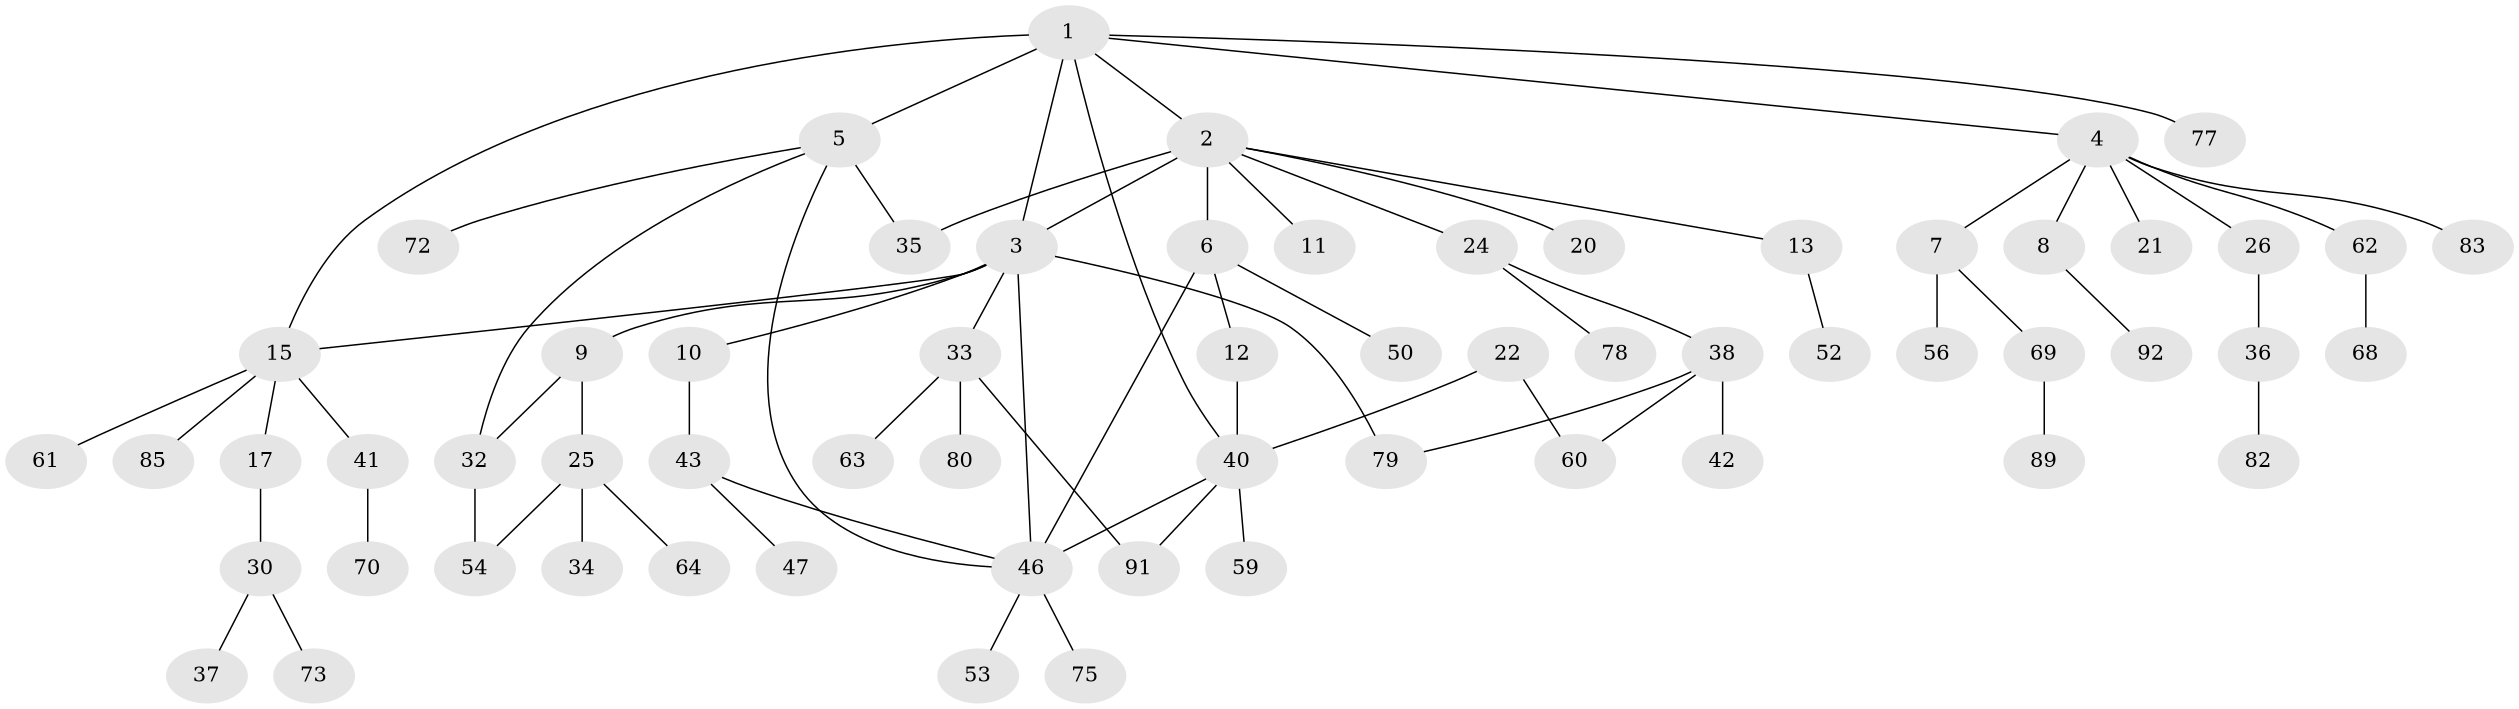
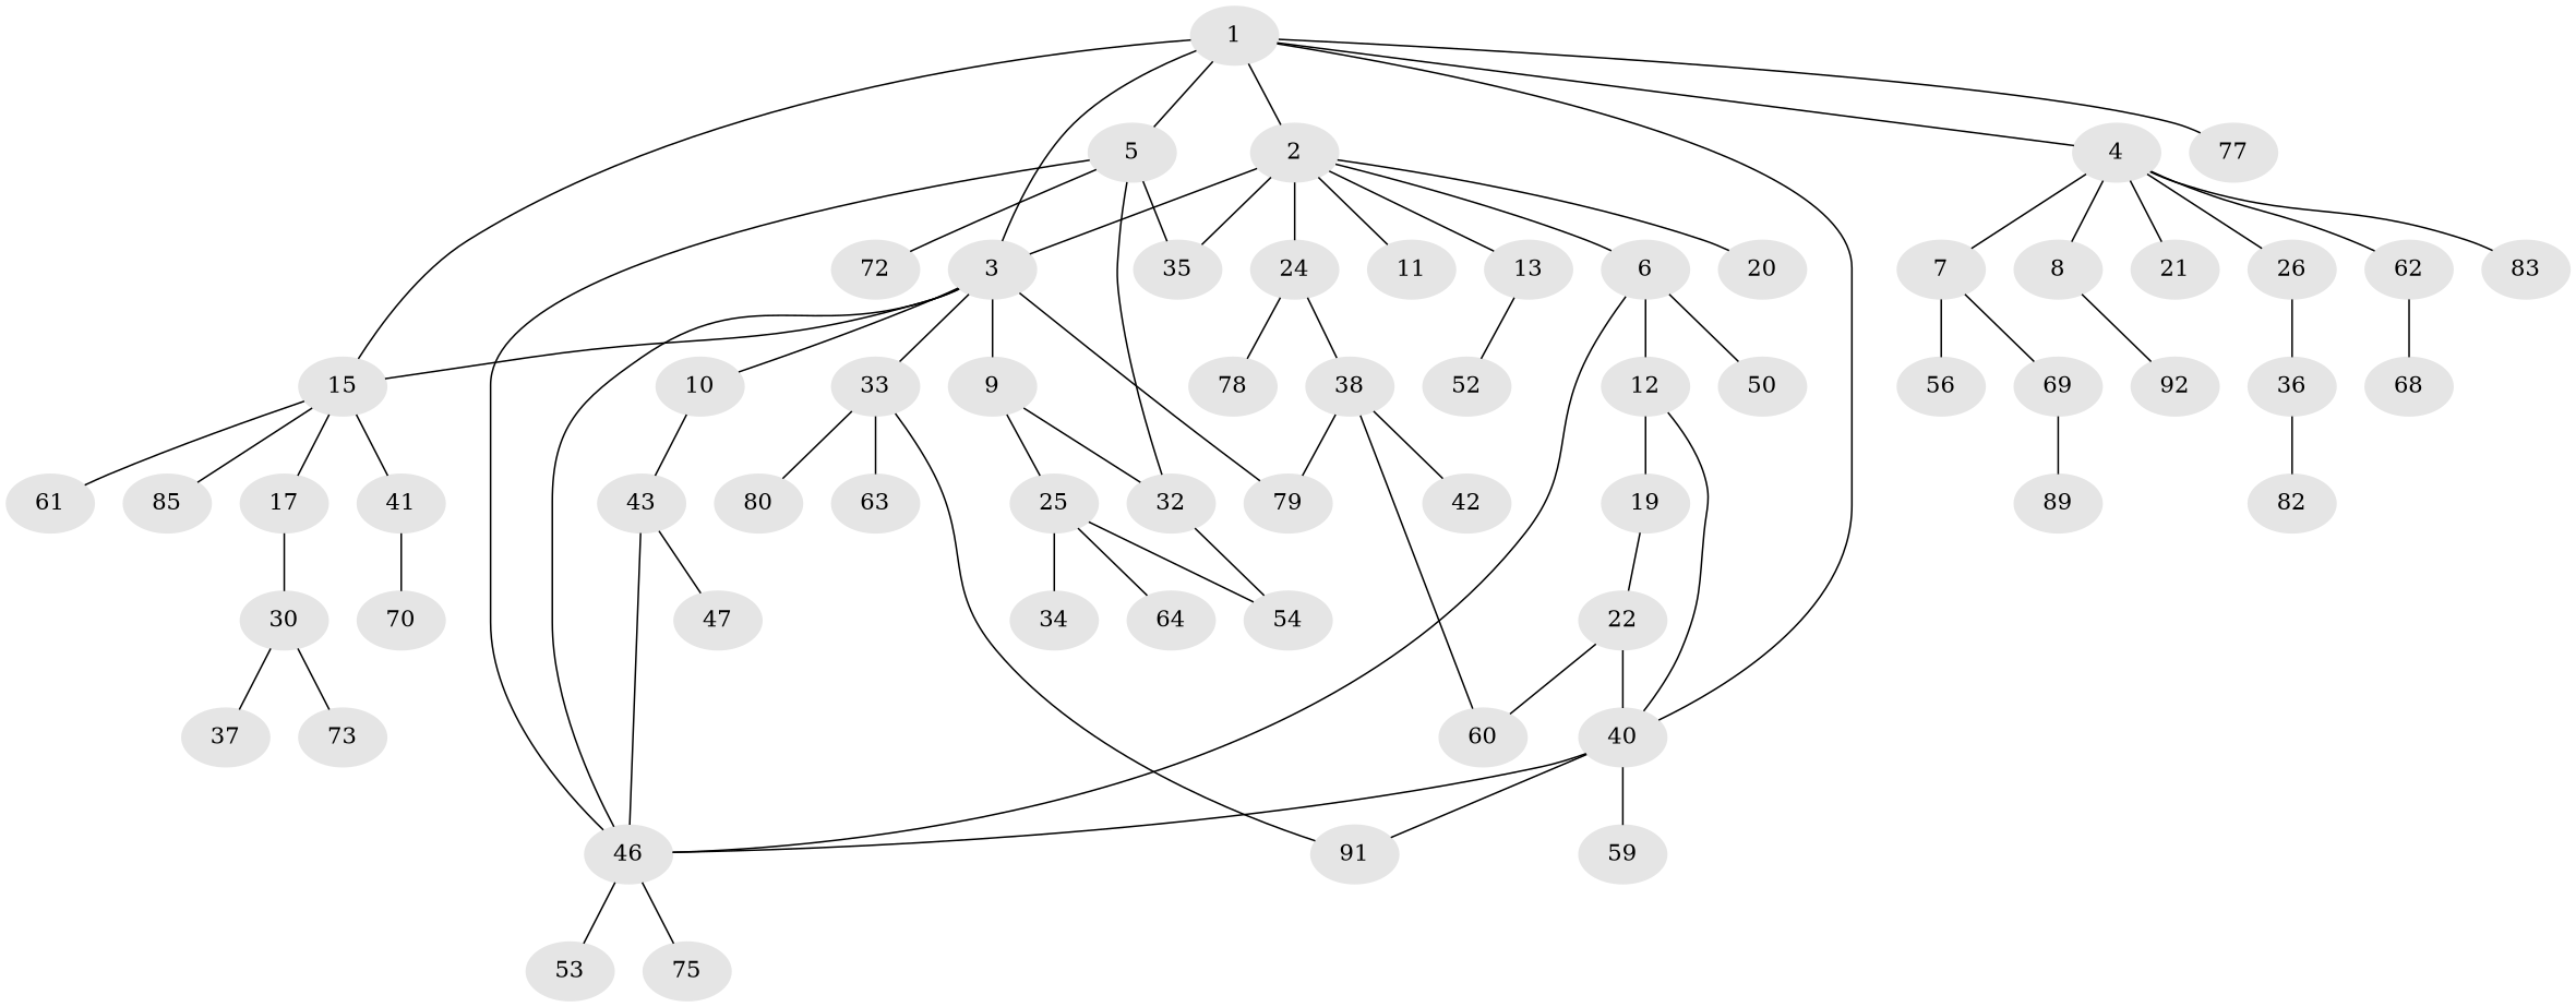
  graph {
    node [color=gray90 style=filled]
    1 [super="+66"]
    2 [super="+18"]
    3 [super="+74"]
    4 [super="+16"]
    5 [super="+28"]
    15 [super="+27"]
    40 [super="+81"]
    77
    6 [super="+76"]
    11
    13
    20
    24 [super="+48"]
    35 [super="+39"]
    9
    10
    33 [super="+71"]
    46 [super="+53"]
    79
    7 [super="+14"]
    8 [super="+45"]
    21 [super="+31"]
    26 [super="+29"]
    62
    83
    32 [super="+44"]
    72
    17
    41
    61
    85
    91
    59
    12 [super="+23"]
    50 [super="+88"]
    52
    38 [super="+84"]
    78
    25 [super="+49"]
    43 [super="+51"]
    63
    80
    n43 [label=53]
    75
    56
    69 [super="+86"]
    92
    36 [super="+57"]
    68
    54 [super="+58"]
+   19
    89
    34
    64
    47
    22 [super="+65"]
    30 [super="+67"]
    70 [super="+90"]
    37
    73
    60
    42 [super="+87"]
    82
    1 -- 2
    1 -- 3
    1 -- 4
    1 -- 5 [weight=2]
    1 -- 15
    1 -- 40
    1 -- 77
    2 -- 3
    2 -- 6
    2 -- 11
    2 -- 13
    2 -- 20
    2 -- 24
    2 -- 35 [weight=2]
    3 -- 15
    3 -- 9
    3 -- 10
    3 -- 33
    3 -- 46
    3 -- 79
    4 -- 7
    4 -- 8
    4 -- 21
    4 -- 26
    4 -- 62
    4 -- 83
    5 -- 35
    5 -- 46
    5 -- 32
    5 -- 72
    15 -- 17
    15 -- 41
    15 -- 61
    15 -- 85
    40 -- 46
    40 -- 91
    40 -- 59
    6 -- 46
    6 -- 12
    6 -- 50
    13 -- 52
    24 -- 38
    24 -- 78
    9 -- 32
    9 -- 25
    10 -- 43
    33 -- 91
    33 -- 63
    33 -- 80
    46 -- n43
    46 -- 75
    7 -- 56
    7 -- 69
    8 -- 92
    26 -- 36
    62 -- 68
    32 -- 54 [weight=2]
    17 -- 30
    41 -- 70
    12 -- 40
+   12 -- 19
    38 -- 79
    38 -- 60
    38 -- 42
    25 -- 54
    25 -- 34
    25 -- 64
    43 -- 46
    43 -- 47
    69 -- 89
    36 -- 82
+   19 -- 22
    22 -- 40
    22 -- 60
    30 -- 37
    30 -- 73
  }
